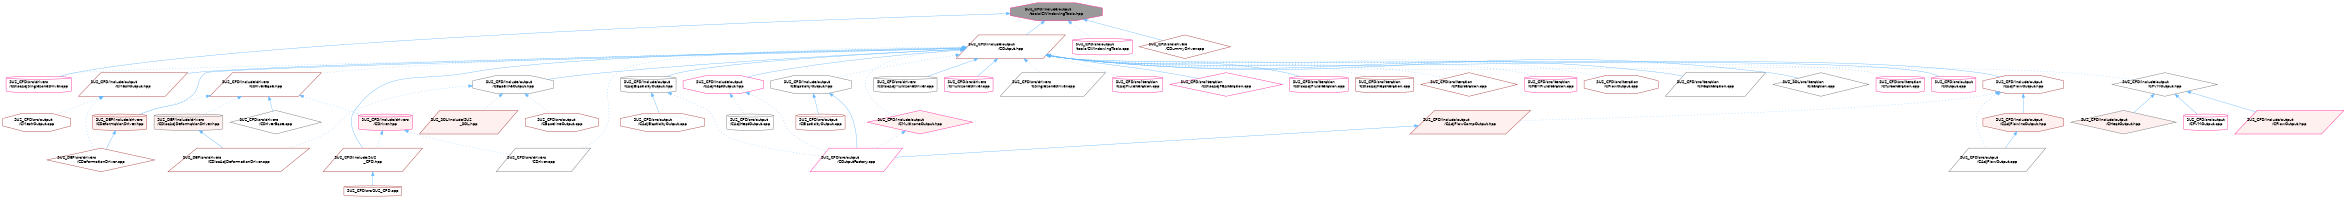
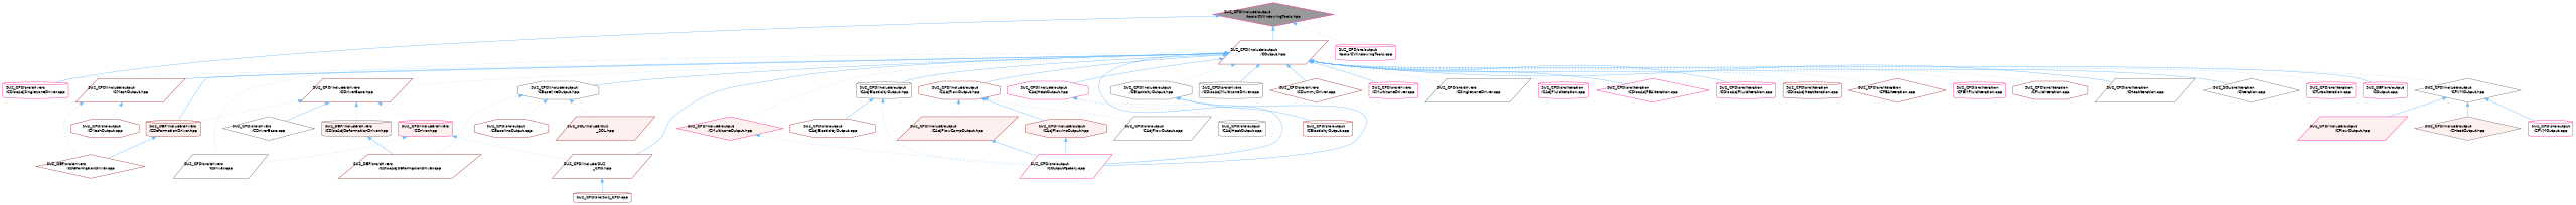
  digraph {
    node [color=brown fillcolor=white fontname=Helvetica fontsize=10 shape=cylinder style=filled]
    edge [color=steelblue1 dir=back fontname=Helvetica fontsize=10 labelfontname=Helvetica labelfontsize=10 style=solid]
-   n1 [color=deeppink fillcolor=grey60 fontcolor=black height=0.2 label="SU2_CFD/include/output\l/tools/CWindowingTools.hpp" shape=octagon width=0.4]
+   n1 [color=deeppink fillcolor=grey60 fontcolor=black height=0.2 label="SU2_CFD/include/output\l/tools/CWindowingTools.hpp" shape=diamond width=0.4]
    n2 [height=0.2 label="SU2_CFD/include/output\l/COutput.hpp" shape=parallelogram width=0.4]
    n3 [color=deeppink height=0.2 label="SU2_CFD/src/drivers\l/CDiscAdjSinglezoneDriver.cpp" width=0.4]
    n4 [color=deeppink height=0.2 label="SU2_CFD/src/output\l/tools/CWindowingTools.cpp" width=0.4]
    n5 [height=0.2 label="SU2_CFD/include/SU2\l_CFD.hpp" shape=parallelogram width=0.4]
    n6 [height=0.2 label="SU2_CFD/include/drivers\l/CDriverBase.hpp" shape=parallelogram width=0.4]
    n7 [color=gray40 height=0.2 label="SU2_CFD/src/drivers\l/CDriver.cpp" shape=parallelogram width=0.4]
    n8 [fillcolor="#FFF0F0" height=0.2 label="SU2_DEF/include/drivers\l/CDeformationDriver.hpp" width=0.4]
    n9 [color=gray40 height=0.2 label="SU2_CFD/include/output\l/CAdjElasticityOutput.hpp" width=0.4]
    n10 [color=deeppink height=0.2 label="SU2_CFD/src/output\l/COutputFactory.cpp" shape=parallelogram width=0.4]
    n11 [height=0.2 label="SU2_CFD/include/output\l/CAdjFlowOutput.hpp" shape=octagon width=0.4]
    n12 [color=deeppink height=0.2 label="SU2_CFD/include/output\l/CAdjHeatOutput.hpp" shape=octagon width=0.4]
    n13 [color=gray40 height=0.2 label="SU2_CFD/include/output\l/CBaselineOutput.hpp" shape=octagon width=0.4]
    n14 [color=gray40 height=0.2 label="SU2_CFD/include/output\l/CElasticityOutput.hpp" shape=octagon width=0.4]
    n15 [color=gray40 height=0.2 label="SU2_CFD/include/output\l/CFVMOutput.hpp" shape=diamond width=0.4]
    n16 [height=0.2 label="SU2_CFD/include/output\l/CMeshOutput.hpp" shape=parallelogram width=0.4]
    n17 [color=deeppink fillcolor="#FFF0F0" height=0.2 label="SU2_CFD/include/output\l/CMultizoneOutput.hpp" shape=diamond width=0.4]
    n18 [color=gray40 height=0.2 label="SU2_CFD/src/drivers\l/CDiscAdjMultizoneDriver.cpp" width=0.4]
    n19 [height=0.2 label="SU2_CFD/src/drivers\l/CDummyDriver.cpp" shape=diamond width=0.4]
    n20 [color=deeppink height=0.2 label="SU2_CFD/src/drivers\l/CMultizoneDriver.cpp" width=0.4]
    n21 [color=gray40 height=0.2 label="SU2_CFD/src/drivers\l/CSinglezoneDriver.cpp" shape=parallelogram width=0.4]
    n22 [color=deeppink height=0.2 label="SU2_CFD/src/iteration\l/CAdjFluidIteration.cpp" width=0.4]
    n23 [color=deeppink height=0.2 label="SU2_CFD/src/iteration\l/CDiscAdjFEAIteration.cpp" shape=diamond width=0.4]
    n24 [color=deeppink height=0.2 label="SU2_CFD/src/iteration\l/CDiscAdjFluidIteration.cpp" width=0.4]
    n25 [height=0.2 label="SU2_CFD/src/iteration\l/CDiscAdjHeatIteration.cpp" width=0.4]
    n26 [height=0.2 label="SU2_CFD/src/iteration\l/CFEAIteration.cpp" shape=diamond width=0.4]
    n27 [color=deeppink height=0.2 label="SU2_CFD/src/iteration\l/CFEMFluidIteration.cpp" width=0.4]
-   n28 [height=0.2 label="SU2_CFD/src/iteration\l/CFlowOutput.cpp" shape=octagon width=0.4]
+   n28 [height=0.2 label="SU2_CFD/src/iteration\l/CFluidIteration.cpp" shape=octagon width=0.4]
    n29 [color=gray40 height=0.2 label="SU2_CFD/src/iteration\l/CHeatIteration.cpp" shape=parallelogram width=0.4]
    n30 [color=gray40 height=0.2 label="SU2_SOL/src/iteration\l/CIteration.cpp" shape=diamond width=0.4]
    n31 [color=deeppink height=0.2 label="SU2_CFD/src/iteration\l/CTurboIteration.cpp" width=0.4]
-   n32 [color=deeppink height=0.2 label="SU2_CFD/src/output\l/COutput.cpp" width=0.4]
+   n32 [color=deeppink height=0.2 label="SU2_DEF/src/output\l/COutput.cpp" width=0.4]
    n33 [height=0.2 label="SU2_CFD/src/SU2_CFD.cpp" width=0.4]
    n34 [color=deeppink fillcolor="#FFF0F0" height=0.2 label="SU2_CFD/include/drivers\l/CDriver.hpp" width=0.4]
    n35 [color=gray40 height=0.2 label="SU2_CFD/src/drivers\l/CDriverBase.cpp" shape=diamond width=0.4]
    n36 [color=gray40 fillcolor="#FFF0F0" height=0.2 label="SU2_DEF/include/drivers\l/CDiscAdjDeformationDriver.hpp" width=0.4]
    n37 [height=0.2 label="SU2_DEF/src/drivers\l/CDeformationDriver.cpp" shape=diamond width=0.4]
    n38 [height=0.2 label="SU2_CFD/src/output\l/CAdjElasticityOutput.cpp" shape=octagon width=0.4]
    n39 [fillcolor="#FFF0F0" height=0.2 label="SU2_CFD/include/output\l/CAdjFlowCompOutput.hpp" shape=parallelogram width=0.4]
    n40 [fillcolor="#FFF0F0" height=0.2 label="SU2_CFD/include/output\l/CAdjFlowIncOutput.hpp" shape=octagon width=0.4]
    n41 [color=gray40 height=0.2 label="SU2_CFD/src/output\l/CAdjFlowOutput.cpp" shape=parallelogram width=0.4]
    n42 [color=gray40 height=0.2 label="SU2_CFD/src/output\l/CAdjHeatOutput.cpp" width=0.4]
    n43 [height=0.2 label="SU2_DEF/src/drivers\l/CDiscAdjDeformationDriver.cpp" shape=parallelogram width=0.4]
    n44 [height=0.2 label="SU2_CFD/src/output\l/CBaselineOutput.cpp" shape=octagon width=0.4]
    n45 [fillcolor="#FFF0F0" height=0.2 label="SU2_SOL/include/SU2\l_SOL.hpp" shape=parallelogram width=0.4]
    n46 [height=0.2 label="SU2_CFD/src/output\l/CElasticityOutput.cpp" width=0.4]
    n47 [color=deeppink fillcolor="#FFF0F0" height=0.2 label="SU2_CFD/include/output\l/CFlowOutput.hpp" shape=parallelogram width=0.4]
    n48 [color=gray40 fillcolor="#FFF0F0" height=0.2 label="SU2_CFD/include/output\l/CHeatOutput.hpp" shape=diamond width=0.4]
    n49 [color=deeppink height=0.2 label="SU2_CFD/src/output\l/CFVMOutput.cpp" width=0.4]
    n50 [height=0.2 label="SU2_CFD/src/output\l/CMeshOutput.cpp" shape=octagon width=0.4]
    n1 -> n2
    n1 -> n3
    n1 -> n4 [style=dotted]
    n2 -> n3 [style=dotted]
    n2 -> n5
    n2 -> n6 [style=dotted]
    n2 -> n7 [style=dotted]
    n2 -> n8
    n2 -> n9
+   n2 -> n10
    n2 -> n11
    n2 -> n12
    n2 -> n13
    n2 -> n14 [style=dotted]
    n2 -> n15 [style=dotted]
    n2 -> n16
    n2 -> n17 [style=dotted]
    n2 -> n18
-   n1 -> n19
+   n2 -> n19
    n2 -> n20
    n2 -> n21 [style=dotted]
    n2 -> n22 [style=dotted]
    n2 -> n23
    n2 -> n24
    n2 -> n25 [style=dotted]
    n2 -> n26 [style=dotted]
    n2 -> n27 [style=dotted]
    n2 -> n28 [style=dotted]
    n2 -> n29
    n2 -> n30
    n2 -> n31 [style=dotted]
    n2 -> n32
    n5 -> n33
    n6 -> n8 [style=dotted]
    n6 -> n34 [style=dotted]
    n6 -> n35
    n6 -> n36 [style=dotted]
    n8 -> n37
    n9 -> n10 [style=dotted]
    n9 -> n38
    n11 -> n39 [style=dotted]
    n11 -> n40
    n11 -> n41 [style=dotted]
    n12 -> n10 [style=dotted]
    n12 -> n42 [style=dotted]
    n13 -> n43 [style=dotted]
    n13 -> n44 [style=dotted]
    n13 -> n45 [style=dotted]
    n14 -> n10
    n14 -> n46
    n15 -> n47
    n15 -> n48
    n15 -> n49
    n16 -> n37 [style=dotted]
    n16 -> n50 [style=dotted]
    n17 -> n10 [style=dotted]
    n34 -> n5 [style=dotted]
    n34 -> n7 [style=dotted]
    n36 -> n43
    n39 -> n10
-   n40 -> n41
+   n40 -> n10
  }
